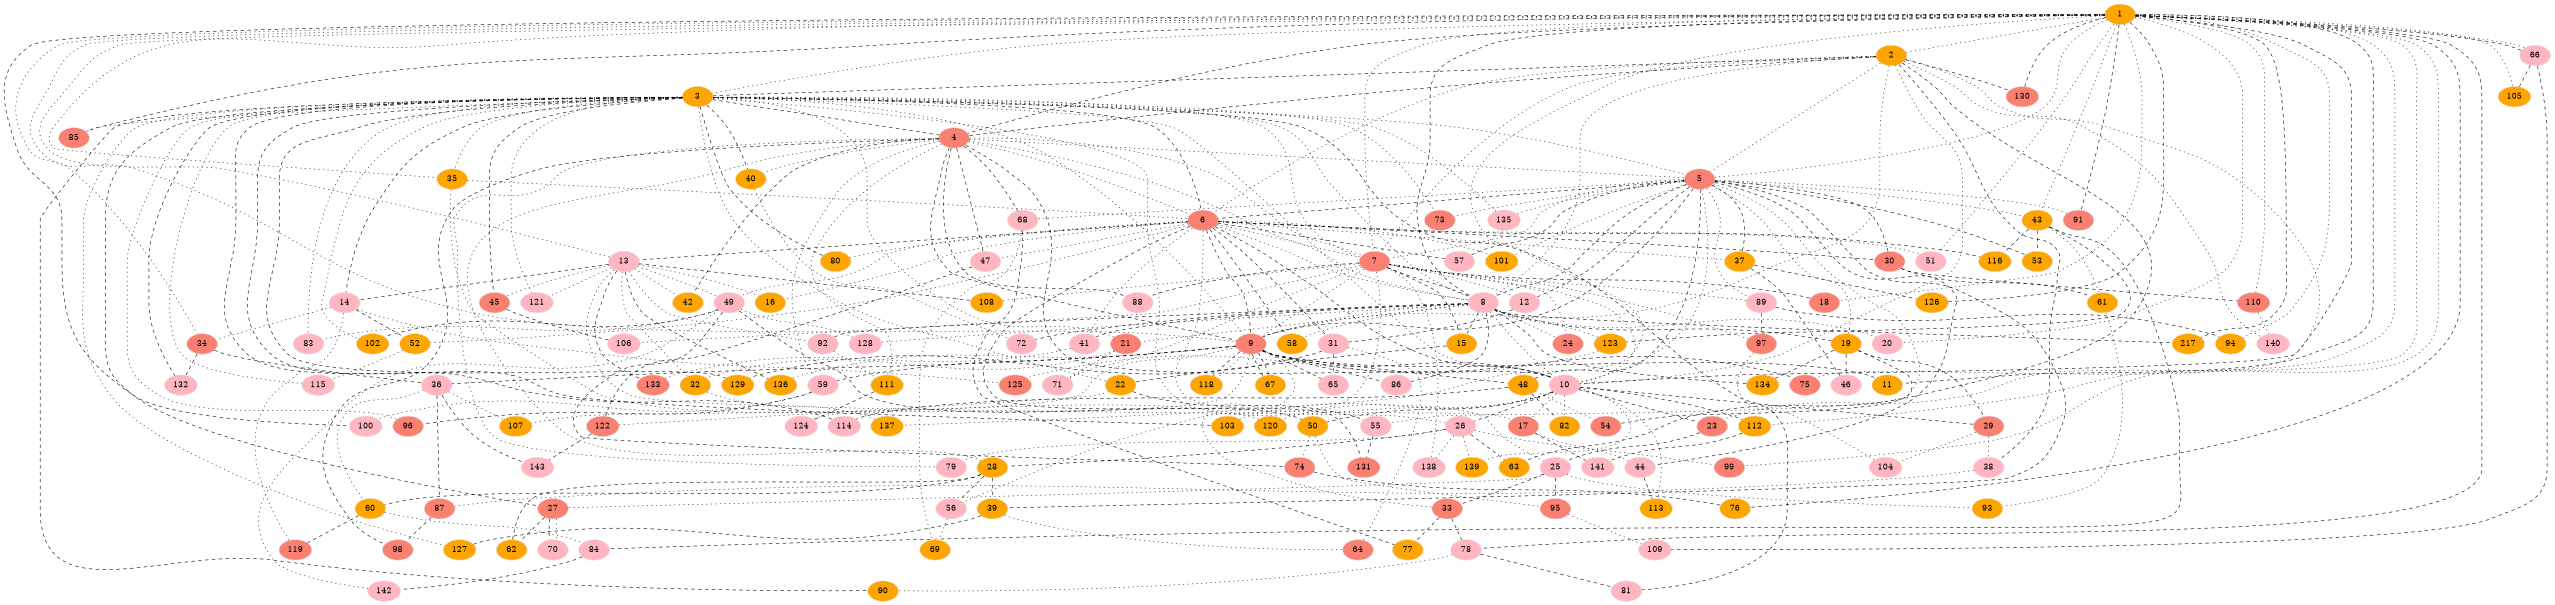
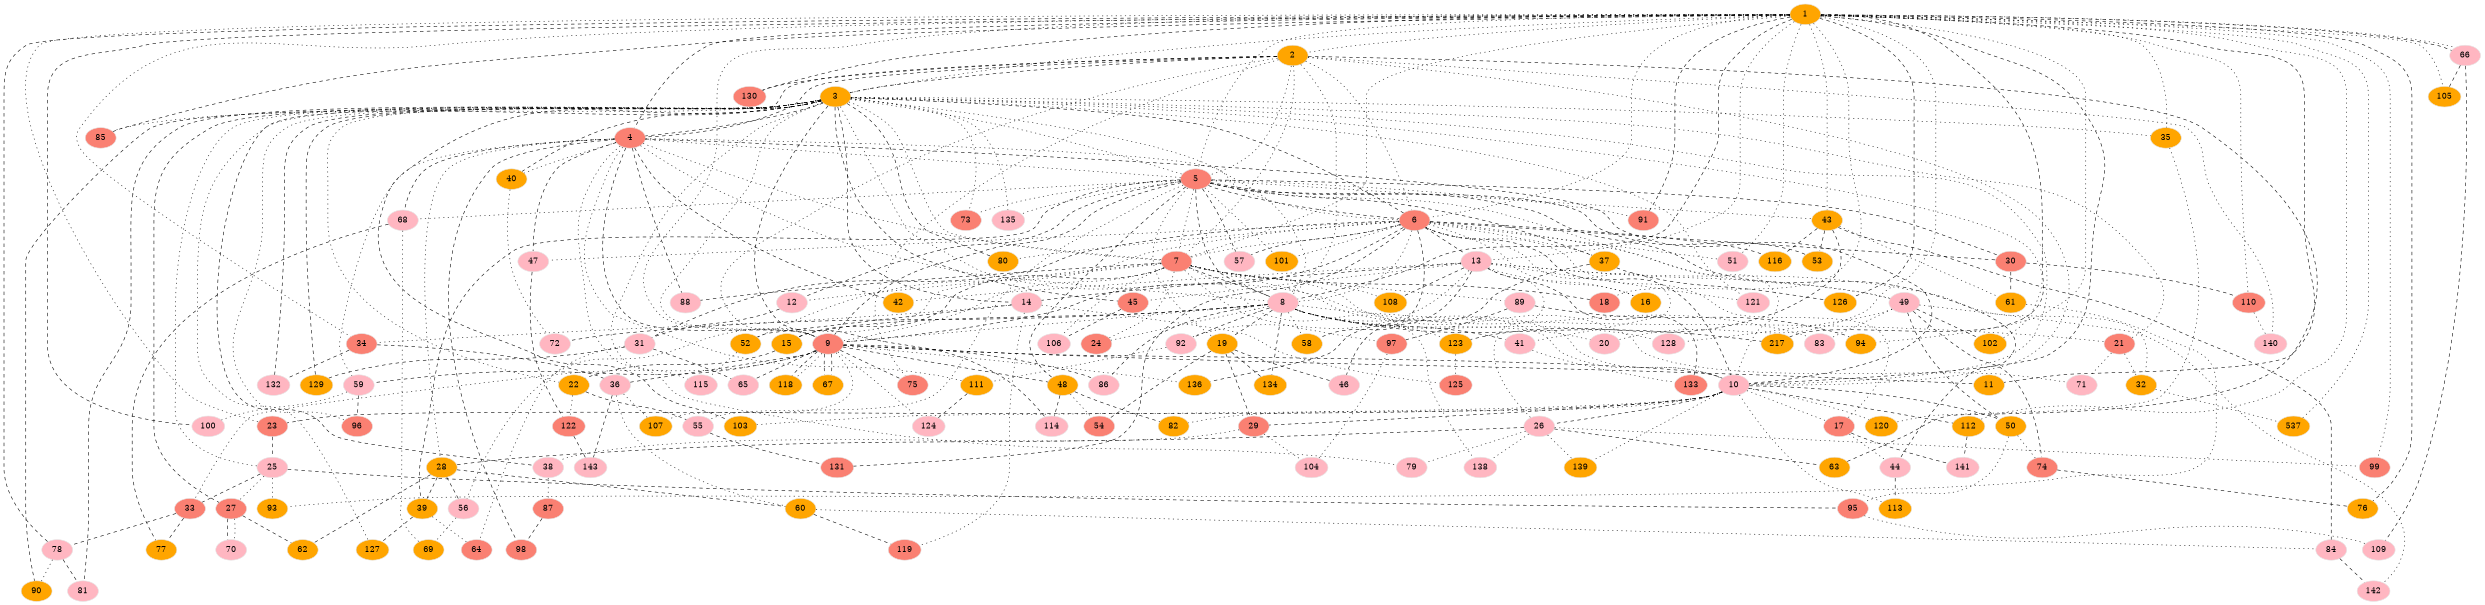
  graph {
    node [color=gray90 fillcolor=orange style=filled]
    edge [style=dotted]
    1
    2
    3
    4 [fillcolor=salmon]
    5 [fillcolor=salmon]
    6 [fillcolor=salmon]
    7 [fillcolor=salmon]
    8 [fillcolor=lightpink]
    9 [fillcolor=salmon]
    10 [fillcolor=lightpink]
    11
    13 [fillcolor=lightpink]
    18 [fillcolor=salmon]
    20 [fillcolor=lightpink]
    23 [fillcolor=salmon]
    34 [fillcolor=salmon]
    35
    43
    51 [fillcolor=lightpink]
    66 [fillcolor=lightpink]
    76
    78 [fillcolor=lightpink]
    85 [fillcolor=salmon]
    91 [fillcolor=salmon]
    94
    99 [fillcolor=salmon]
    100 [fillcolor=lightpink]
    105
    110 [fillcolor=salmon]
    112
    n31 [label=217]
    126
    130 [fillcolor=salmon]
-   137
+   137 [label=537]
    38 [fillcolor=lightpink]
    63
    75 [fillcolor=salmon]
    140 [fillcolor=lightpink]
    14 [fillcolor=lightpink]
    21 [fillcolor=salmon]
    22
    25 [fillcolor=lightpink]
    27 [fillcolor=salmon]
    40
    45 [fillcolor=salmon]
    73 [fillcolor=salmon]
    80
    81 [fillcolor=lightpink]
    83 [fillcolor=lightpink]
    90
    96 [fillcolor=salmon]
    102
    103
    114 [fillcolor=lightpink]
    115 [fillcolor=lightpink]
    121 [fillcolor=lightpink]
    127
    129
    132 [fillcolor=lightpink]
    135 [fillcolor=lightpink]
    28
    42
    47 [fillcolor=lightpink]
    59 [fillcolor=lightpink]
    68 [fillcolor=lightpink]
    79 [fillcolor=lightpink]
    88 [fillcolor=lightpink]
    98 [fillcolor=salmon]
    111
    12 [fillcolor=lightpink]
    19
    30 [fillcolor=salmon]
    37
    39
    44 [fillcolor=lightpink]
    48
    53
    55 [fillcolor=lightpink]
    57 [fillcolor=lightpink]
    89 [fillcolor=lightpink]
    101
    16
    17 [fillcolor=salmon]
    31 [fillcolor=lightpink]
    41 [fillcolor=lightpink]
    49 [fillcolor=lightpink]
    52
    58
    116
    131 [fillcolor=salmon]
    15
    24 [fillcolor=salmon]
    56 [fillcolor=lightpink]
    71 [fillcolor=lightpink]
    97 [fillcolor=salmon]
    106 [fillcolor=lightpink]
    108
    138 [fillcolor=lightpink]
    72 [fillcolor=lightpink]
    86 [fillcolor=lightpink]
    92 [fillcolor=lightpink]
    123
    128 [fillcolor=lightpink]
    134
    33 [fillcolor=salmon]
    36 [fillcolor=lightpink]
    65 [fillcolor=lightpink]
    67
    107
    118
    124 [fillcolor=lightpink]
    136
    26 [fillcolor=lightpink]
    29 [fillcolor=salmon]
    50
    82
    113
    120
    139
    32
    133 [fillcolor=salmon]
    61
    84 [fillcolor=lightpink]
    109 [fillcolor=lightpink]
    141 [fillcolor=lightpink]
    87 [fillcolor=salmon]
    119 [fillcolor=salmon]
    125 [fillcolor=salmon]
    122 [fillcolor=salmon]
    93
    95 [fillcolor=salmon]
    62
    70 [fillcolor=lightpink]
    60
    77
    69
    46 [fillcolor=lightpink]
    54 [fillcolor=salmon]
    64 [fillcolor=salmon]
    74 [fillcolor=salmon]
    142 [fillcolor=lightpink]
    104 [fillcolor=lightpink]
    143 [fillcolor=lightpink]
    1 -- 2
    1 -- 3
    1 -- 4 [style=dashed]
    1 -- 5
-   35 -- 6
+   1 -- 6
    1 -- 7
    1 -- 8 [style=dashed]
    1 -- 9
    1 -- 10 [style=dashed]
    1 -- 11 [style=dashed]
    1 -- 13
    1 -- 18
    1 -- 20
    1 -- 23
    1 -- 34
    1 -- 35
    1 -- 43
    1 -- 51
    1 -- 66 [style=dashed]
    1 -- 66
    1 -- 76 [style=dashed]
    1 -- 78 [style=dashed]
    1 -- 85 [style=dashed]
    1 -- 91 [style=dashed]
    1 -- 94
    1 -- 99
    1 -- 100 [style=dashed]
    1 -- 105
    1 -- 110
    1 -- 112
    1 -- n31 [style=dashed]
    1 -- 126 [style=dashed]
    1 -- 130 [style=dashed]
    1 -- 137
    2 -- 3 [style=dashed]
    2 -- 4 [style=dashed]
    2 -- 5
    2 -- 6
    2 -- 7
    2 -- 8
    2 -- 9
    2 -- 10
    2 -- 130 [style=dashed]
    2 -- 38 [style=dashed]
    2 -- 63 [style=dashed]
    2 -- 75
    2 -- 140
    3 -- 4 [style=dashed]
    3 -- 5
    3 -- 6 [style=dashed]
    3 -- 7
    3 -- 8
    3 -- 9
    3 -- 10
    3 -- 35
    3 -- 85
    3 -- 14 [style=dashed]
    3 -- 21
    3 -- 22
    3 -- 25
    3 -- 27 [style=dashed]
    3 -- 40 [style=dashed]
    3 -- 45 [style=dashed]
    3 -- 73
    3 -- 80 [style=dashed]
    3 -- 81 [style=dashed]
    3 -- 83
    3 -- 90 [style=dashed]
    3 -- 96
    3 -- 102
    3 -- 103 [style=dashed]
    3 -- 114 [style=dashed]
    3 -- 115
    3 -- 121
    3 -- 127
    3 -- 129 [style=dashed]
    3 -- 132 [style=dashed]
    3 -- 135
    4 -- 5
    4 -- 6
    4 -- 7
    4 -- 8
    4 -- 9 [style=dashed]
    4 -- 10 [style=dashed]
    4 -- 40
    4 -- 28
    4 -- 42 [style=dashed]
    4 -- 47 [style=dashed]
    4 -- 59
    4 -- 68 [style=dashed]
    4 -- 79
    4 -- 88 [style=dashed]
    4 -- 98 [style=dashed]
    4 -- 111
    5 -- 6 [style=dashed]
    5 -- 7
    5 -- 8 [style=dashed]
    5 -- 9 [style=dashed]
    5 -- 10
    5 -- 43
    5 -- 91
    5 -- 73
    5 -- 135
    5 -- 68
    5 -- 12 [style=dashed]
    5 -- 19
    5 -- 30 [style=dashed]
    5 -- 37 [style=dashed]
    5 -- 39 [style=dashed]
    5 -- 44 [style=dashed]
    5 -- 48 [style=dashed]
    5 -- 53 [style=dashed]
    5 -- 55
    5 -- 57 [style=dashed]
-   5 -- 89
    5 -- 101
    6 -- 7
    6 -- 8
    6 -- 9 [style=dashed]
    6 -- 10 [style=dashed]
    6 -- 13 [style=dashed]
    6 -- 51
    6 -- 80
    6 -- 47
    6 -- 30 [style=dashed]
    6 -- 37
    6 -- 57 [style=dashed]
    6 -- 101
    6 -- 16
    6 -- 17
    6 -- 31 [style=dashed]
    6 -- 41
    6 -- 49
    6 -- 52
    6 -- 58 [style=dashed]
    6 -- 116 [style=dashed]
    6 -- 131 [style=dashed]
    7 -- 8 [style=dashed]
    7 -- 9
    7 -- 10
    7 -- 18 [style=dashed]
    7 -- 88 [style=dashed]
    7 -- 12
    7 -- 89
    7 -- 15 [style=dashed]
    7 -- 24
    7 -- 56
    7 -- 71
    7 -- 97
    7 -- 106
    7 -- 108
    7 -- 138
    8 -- 9
    8 -- 10
    8 -- 20
    8 -- n31 [style=dashed]
    8 -- 21
    8 -- 19 [style=dashed]
    8 -- 41 [style=dashed]
    8 -- 58
    8 -- 15 [style=dashed]
    8 -- 24
    8 -- 72 [style=dashed]
    8 -- 86 [style=dashed]
    8 -- 92 [style=dashed]
    8 -- 123
    8 -- 128
    8 -- 134 [style=dashed]
    9 -- 10 [style=dashed]
    9 -- 11 [style=dashed]
    9 -- 75 [style=dashed]
    9 -- 59 [style=dashed]
    9 -- 48 [style=dashed]
    9 -- 86 [style=dashed]
    9 -- 33
    9 -- 36 [style=dashed]
    9 -- 65 [style=dashed]
    9 -- 67 [style=dashed]
    9 -- 67 [style=dashed]
    9 -- 107
    9 -- 118 [style=dashed]
    9 -- 118
    9 -- 124
    9 -- 136
    10 -- 23 [style=dashed]
    10 -- 112 [style=dashed]
    10 -- 103
    10 -- 17
    10 -- 26 [style=dashed]
    10 -- 29 [style=dashed]
    10 -- 50 [style=dashed]
    10 -- 82
    10 -- 113
    10 -- 120
    10 -- 139
    13 -- 14 [style=dashed]
    13 -- 45
    13 -- 121
    13 -- 42
    13 -- 16
    13 -- 49
    13 -- 108 [style=dashed]
    13 -- 92
    13 -- 136 [style=dashed]
    13 -- 26
    13 -- 32
    13 -- 133 [style=dashed]
    23 -- 25 [style=dashed]
    34 -- 132 [style=dashed]
    34 -- 36 [style=dashed]
    35 -- 120
    43 -- 53 [style=dashed]
    43 -- 116 [style=dashed]
    43 -- 123 [style=dashed]
    43 -- 61
    43 -- 84 [style=dashed]
    66 -- 105 [style=dashed]
    66 -- 109 [style=dashed]
    78 -- 81 [style=dashed]
    78 -- 90
    110 -- 140
    112 -- 141 [style=dashed]
    38 -- 87
    14 -- 34
    14 -- 52 [style=dashed]
    14 -- 119
    14 -- 125
    21 -- 71
    21 -- 32
    22 -- 55 [style=dashed]
    22 -- 122
    25 -- 27
    25 -- 33 [style=dashed]
    25 -- 93
    25 -- 95 [style=dashed]
    27 -- 62 [style=dashed]
    27 -- 70 [style=dashed]
    27 -- 70
    40 -- 72
    45 -- 106 [style=dashed]
    28 -- 39 [style=dashed]
    28 -- 56 [style=dashed]
    28 -- 62 [style=dashed]
    28 -- 60 [style=dashed]
    47 -- 122 [style=dashed]
    59 -- 100
    59 -- 96 [style=dashed]
    68 -- 77 [style=dashed]
    68 -- 69
    111 -- 124 [style=dashed]
    12 -- 31 [style=dashed]
    19 -- 134 [style=dashed]
    19 -- 29 [style=dashed]
    19 -- 46 [style=dashed]
    19 -- 54 [style=dashed]
    30 -- 110 [style=dashed]
    30 -- 61 [style=dashed]
    37 -- 126 [style=dashed]
    37 -- 46 [style=dashed]
    39 -- 127 [style=dashed]
    39 -- 64
    44 -- 113 [style=dashed]
    48 -- 114 [style=dashed]
    48 -- 82 [style=dashed]
    48 -- 54
    55 -- 131 [style=dashed]
    89 -- 94 [style=dashed]
    89 -- 97 [style=dashed]
    17 -- 44
    17 -- 141 [style=dashed]
    31 -- 129 [style=dashed]
    31 -- 65 [style=dashed]
    31 -- 64
    41 -- 133
    49 -- 83
    49 -- 102 [style=dashed]
    49 -- 128
    49 -- 50 [style=dashed]
    49 -- 74 [style=dashed]
    49 -- 142
    52 -- 115
    15 -- 22 [style=dashed]
    56 -- 69
    97 -- 104
    92 -- 111
    123 -- 125
    33 -- 78 [style=dashed]
    33 -- 77 [style=dashed]
    36 -- 107
-   36 -- 87 [style=dashed]
    36 -- 60
    36 -- 143 [style=dashed]
    26 -- 99
    26 -- 63 [style=dashed]
    26 -- 28 [style=dashed]
    26 -- 79
    26 -- 138
    26 -- 139
    29 -- 38
    29 -- 104
    50 -- 95
    50 -- 74
    32 -- 137
    61 -- 93
    84 -- 142 [style=dashed]
    87 -- 98 [style=dashed]
    122 -- 143 [style=dashed]
    95 -- 109
    60 -- 84
    60 -- 119 [style=dashed]
    74 -- 76 [style=dashed]
  }
